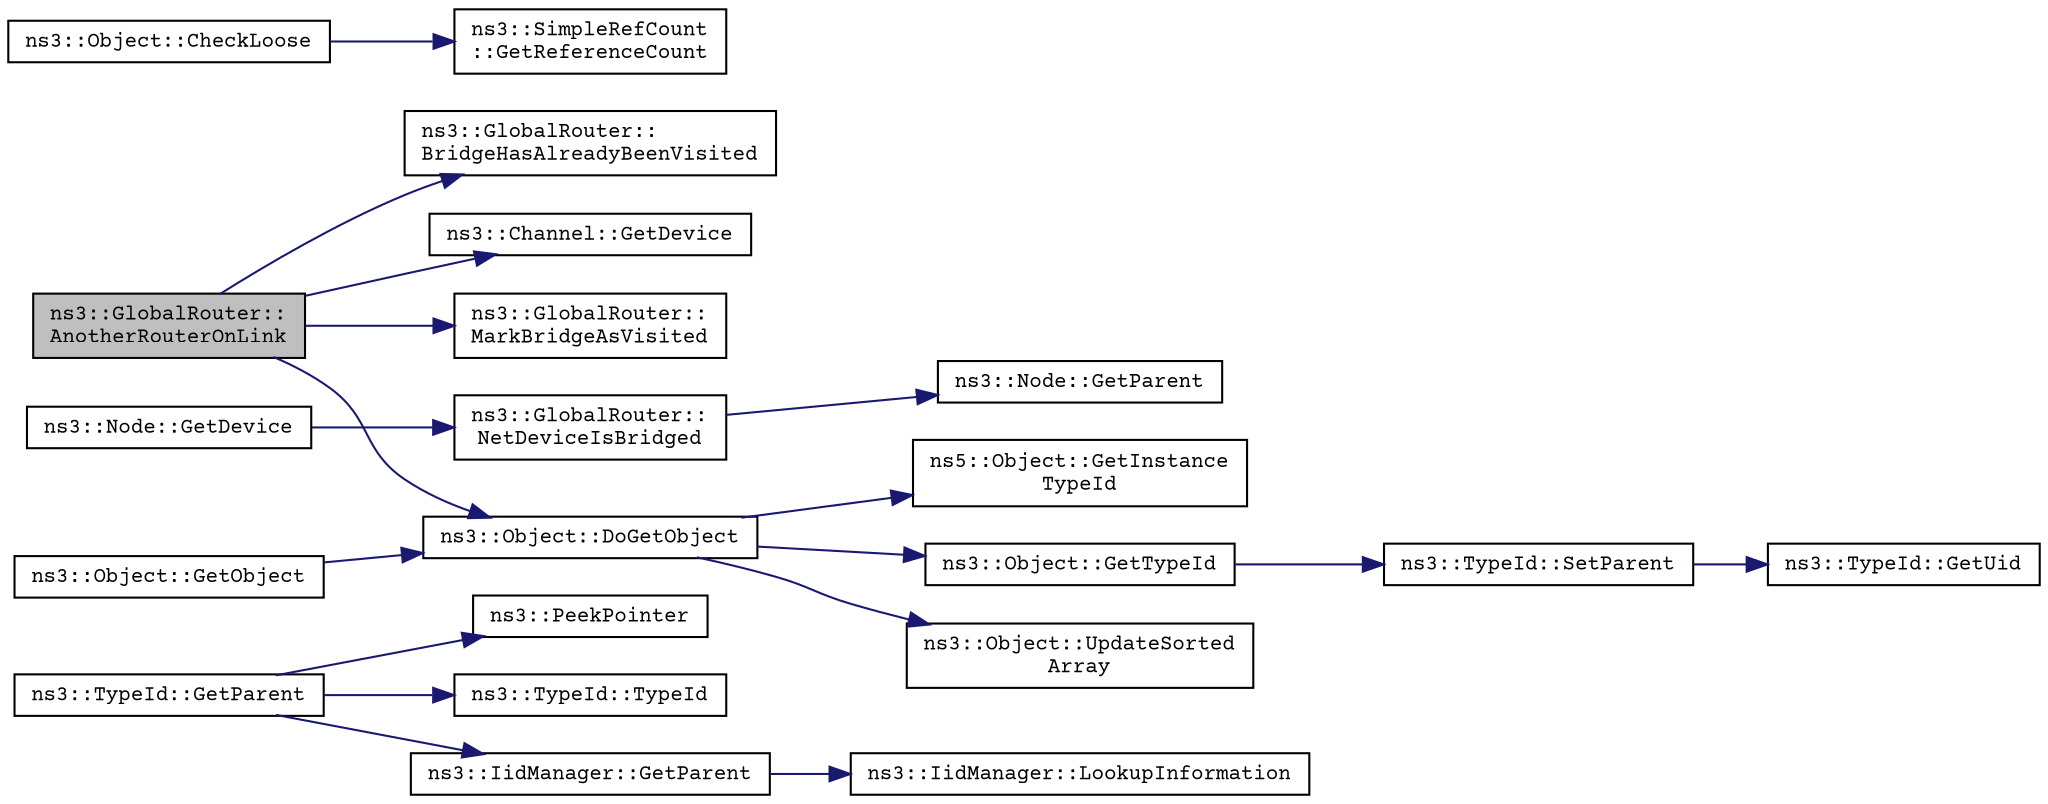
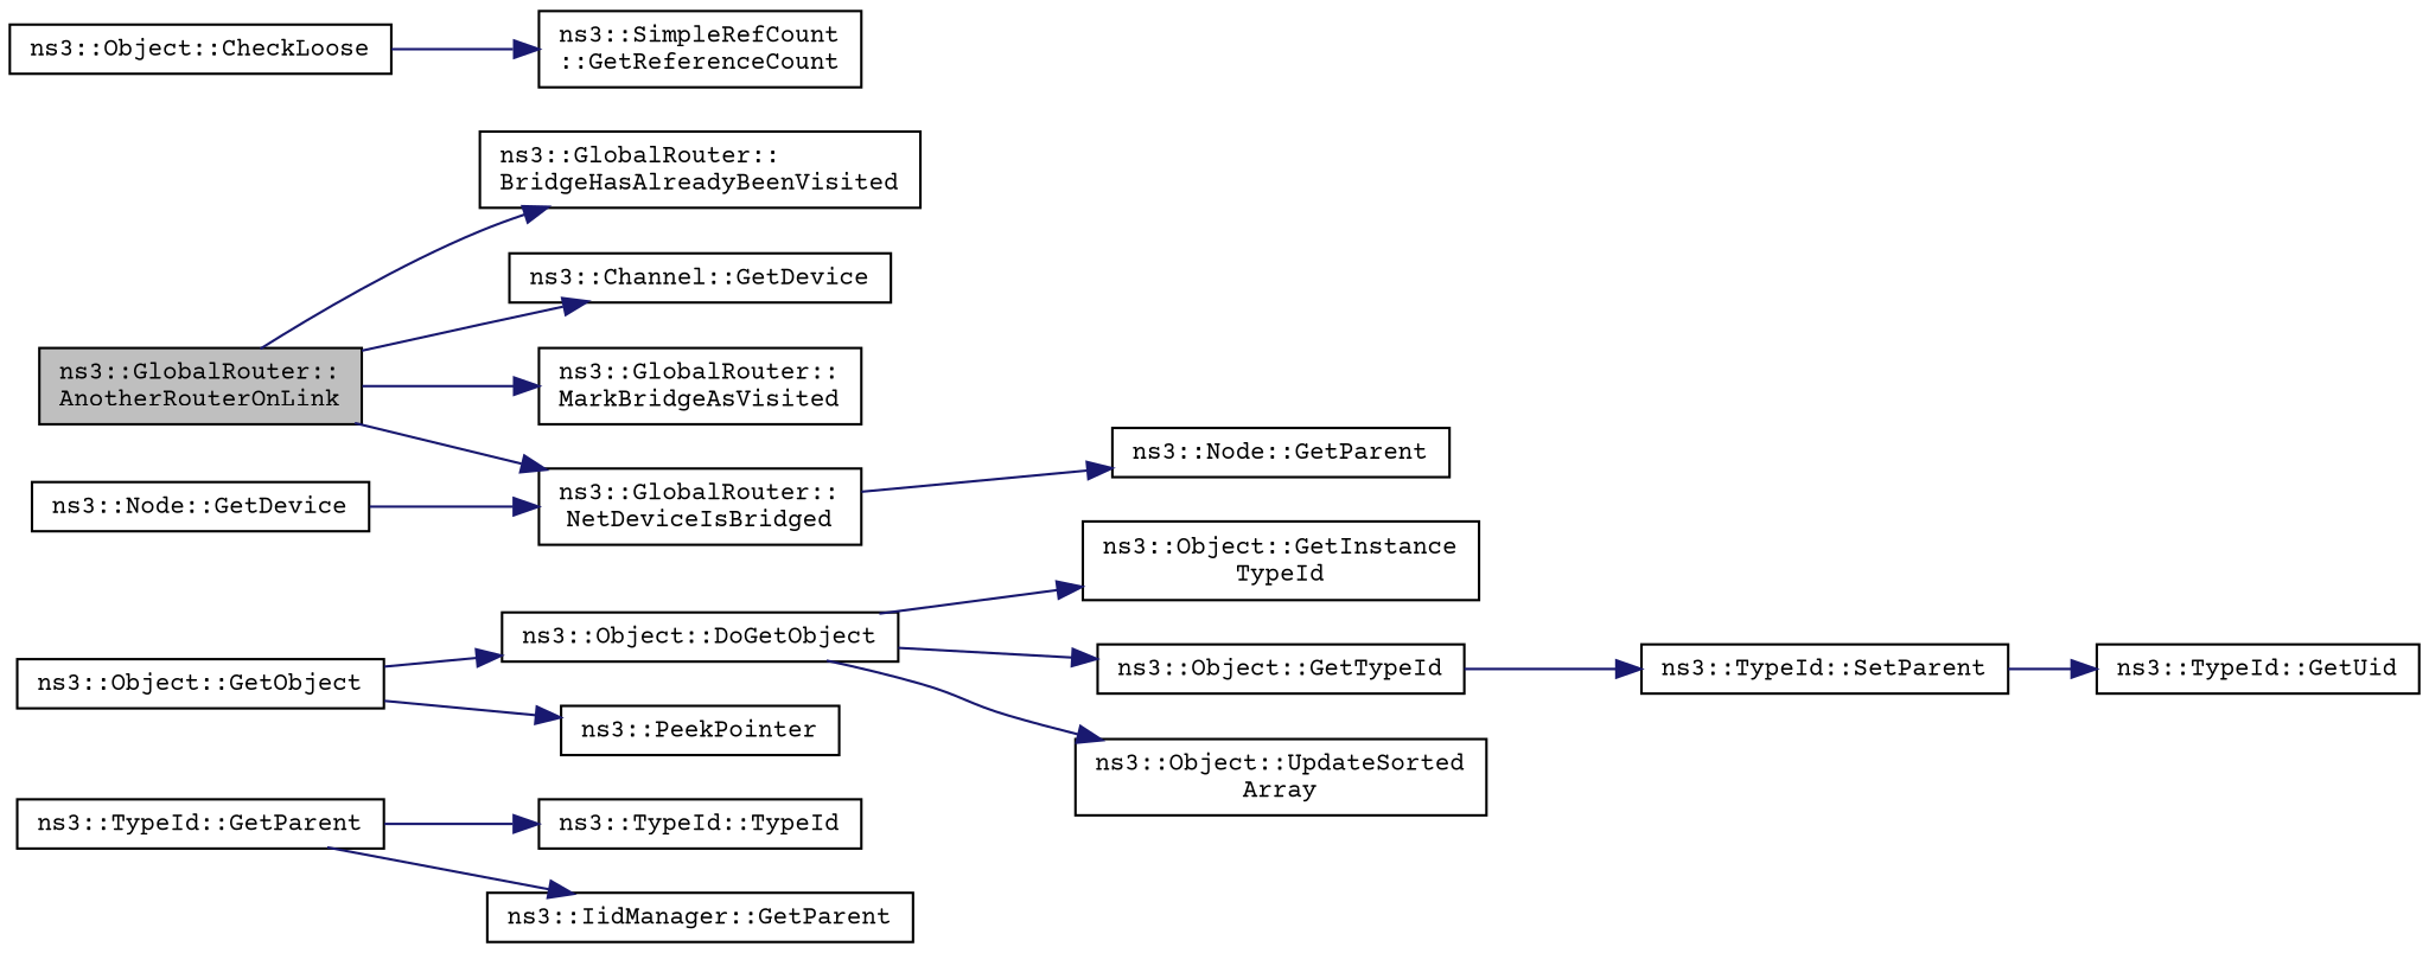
  digraph {
    fontname="Courier Prime"
    rankdir=LR
    node [color=black fillcolor=white fontname="Courier Prime" fontsize=10 shape=record style=filled]
    edge [color=midnightblue fontname="Courier Prime" fontsize=10 labelfontname=Helvetica labelfontsize=10 style=solid]
    n1 [fillcolor=grey75 fontcolor=black height=0.2 label="ns3::GlobalRouter::\lAnotherRouterOnLink" width=0.4]
    n2 [height=0.2 label="ns3::GlobalRouter::\lBridgeHasAlreadyBeenVisited" width=0.4]
    n3 [height=0.2 label="ns3::Channel::GetDevice" width=0.4]
    n4 [height=0.2 label="ns3::GlobalRouter::\lMarkBridgeAsVisited" width=0.4]
    n5 [height=0.2 label="ns3::GlobalRouter::\lNetDeviceIsBridged" width=0.4]
    n6 [height=0.2 label="ns3::Object::GetObject" width=0.4]
    n7 [height=0.2 label="ns3::Object::DoGetObject" width=0.4]
    n8 [height=0.2 label="ns3::PeekPointer" width=0.4]
    n9 [height=0.2 label="ns3::Node::GetParent" width=0.4]
-   n10 [height=0.2 label="ns5::Object::GetInstance\lTypeId" width=0.4]
+   n10 [height=0.2 label="ns3::Object::GetInstance\lTypeId" width=0.4]
    n11 [height=0.2 label="ns3::Object::GetTypeId" width=0.4]
    n12 [height=0.2 label="ns3::Object::UpdateSorted\lArray" width=0.4]
    n13 [height=0.2 label="ns3::Object::CheckLoose" width=0.4]
    n14 [height=0.2 label="ns3::SimpleRefCount\l::GetReferenceCount" width=0.4]
    n15 [height=0.2 label="ns3::TypeId::GetParent" width=0.4]
    n16 [height=0.2 label="ns3::TypeId::TypeId" width=0.4]
    n17 [height=0.2 label="ns3::IidManager::GetParent" width=0.4]
    n18 [height=0.2 label="ns3::TypeId::SetParent" width=0.4]
-   n19 [height=0.2 label="ns3::IidManager::LookupInformation" width=0.4]
    n20 [height=0.2 label="ns3::TypeId::GetUid" width=0.4]
    n21 [height=0.2 label="ns3::Node::GetDevice" width=0.4]
    n1 -> n2
    n1 -> n3
    n1 -> n4
-   n1 -> n7
+   n1 -> n5
    n5 -> n9
    n6 -> n7
-   n15 -> n8
+   n6 -> n8
    n7 -> n10
    n7 -> n11
    n7 -> n12
    n11 -> n18
    n13 -> n14
    n15 -> n16
    n15 -> n17
-   n17 -> n19
    n18 -> n20
    n21 -> n5
  }
